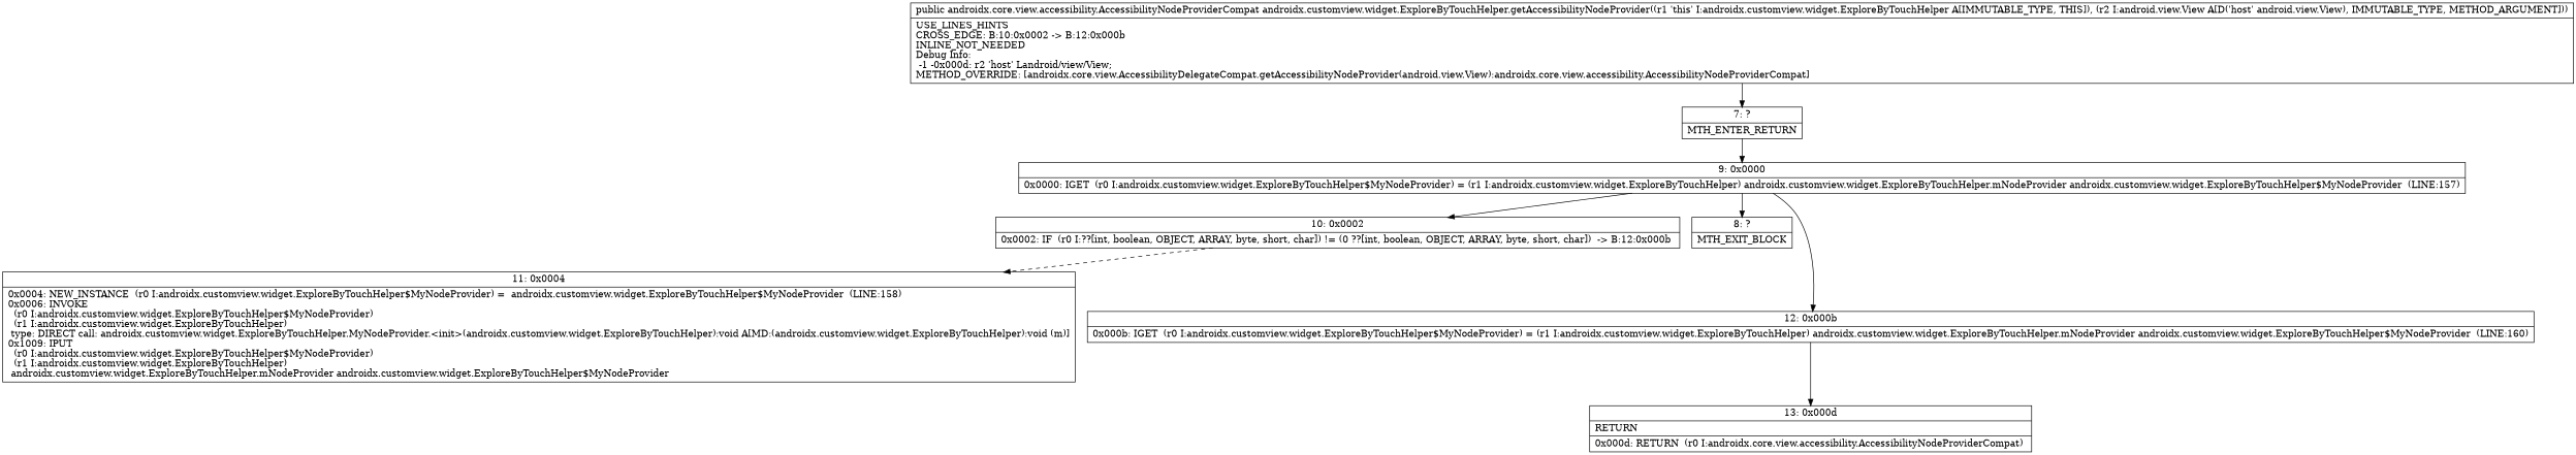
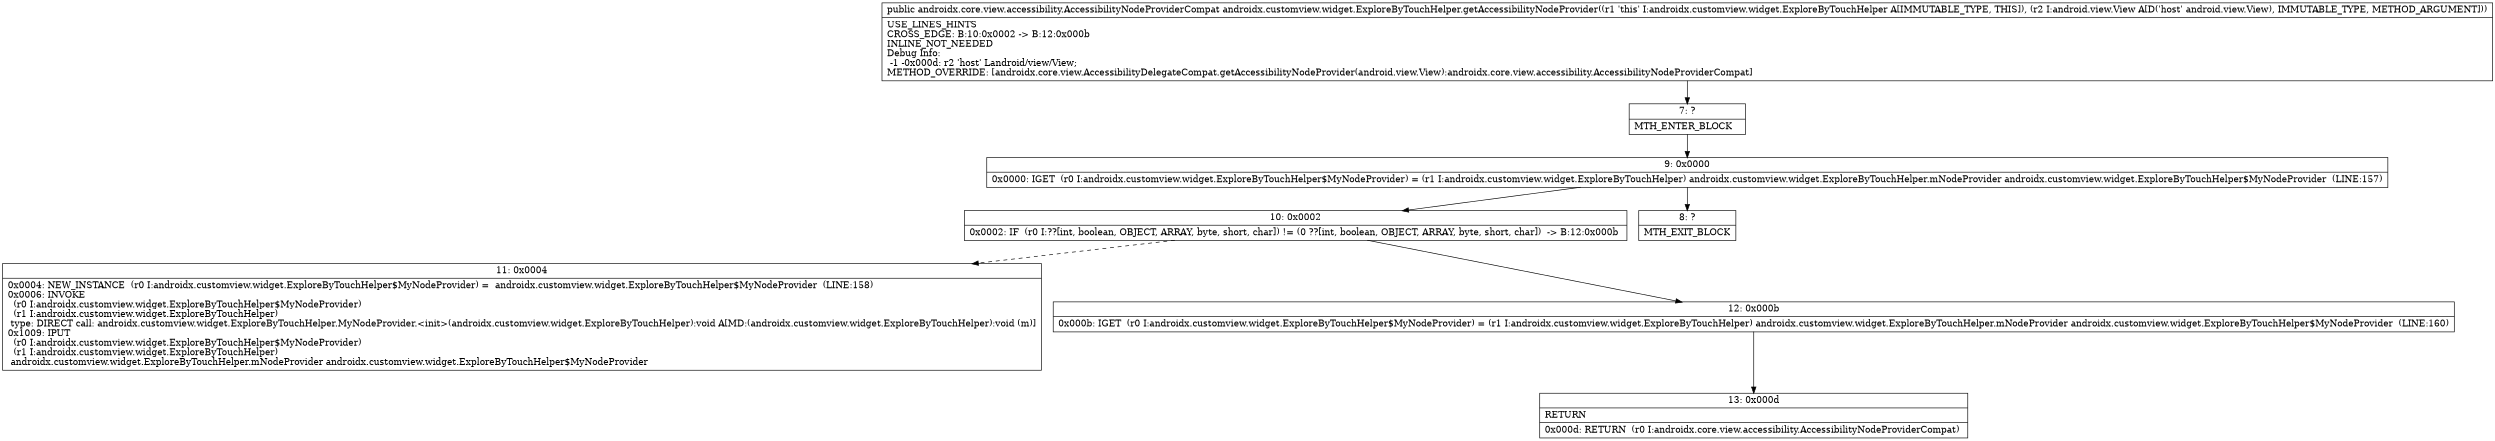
  digraph {
    node [shape=record]
-   n1 [label="{7\:\ ?|MTH_ENTER_RETURN\l}"]
+   n1 [label="{7\:\ ?|MTH_ENTER_BLOCK\l}"]
    n2 [label="{9\:\ 0x0000|0x0000: IGET  (r0 I:androidx.customview.widget.ExploreByTouchHelper$MyNodeProvider) = (r1 I:androidx.customview.widget.ExploreByTouchHelper) androidx.customview.widget.ExploreByTouchHelper.mNodeProvider androidx.customview.widget.ExploreByTouchHelper$MyNodeProvider  (LINE:157)\l}"]
    n3 [label="{10\:\ 0x0002|0x0002: IF  (r0 I:??[int, boolean, OBJECT, ARRAY, byte, short, char]) != (0 ??[int, boolean, OBJECT, ARRAY, byte, short, char])  \-\> B:12:0x000b \l}"]
    n4 [label="{8\:\ ?|MTH_EXIT_BLOCK\l}"]
    n5 [label="{11\:\ 0x0004|0x0004: NEW_INSTANCE  (r0 I:androidx.customview.widget.ExploreByTouchHelper$MyNodeProvider) =  androidx.customview.widget.ExploreByTouchHelper$MyNodeProvider  (LINE:158)\l0x0006: INVOKE  \l  (r0 I:androidx.customview.widget.ExploreByTouchHelper$MyNodeProvider)\l  (r1 I:androidx.customview.widget.ExploreByTouchHelper)\l type: DIRECT call: androidx.customview.widget.ExploreByTouchHelper.MyNodeProvider.\<init\>(androidx.customview.widget.ExploreByTouchHelper):void A[MD:(androidx.customview.widget.ExploreByTouchHelper):void (m)]\l0x1009: IPUT  \l  (r0 I:androidx.customview.widget.ExploreByTouchHelper$MyNodeProvider)\l  (r1 I:androidx.customview.widget.ExploreByTouchHelper)\l androidx.customview.widget.ExploreByTouchHelper.mNodeProvider androidx.customview.widget.ExploreByTouchHelper$MyNodeProvider \l}"]
    n6 [label="{12\:\ 0x000b|0x000b: IGET  (r0 I:androidx.customview.widget.ExploreByTouchHelper$MyNodeProvider) = (r1 I:androidx.customview.widget.ExploreByTouchHelper) androidx.customview.widget.ExploreByTouchHelper.mNodeProvider androidx.customview.widget.ExploreByTouchHelper$MyNodeProvider  (LINE:160)\l}"]
    n7 [label="{13\:\ 0x000d|RETURN\l|0x000d: RETURN  (r0 I:androidx.core.view.accessibility.AccessibilityNodeProviderCompat) \l}"]
    n8 [label="{public androidx.core.view.accessibility.AccessibilityNodeProviderCompat androidx.customview.widget.ExploreByTouchHelper.getAccessibilityNodeProvider((r1 'this' I:androidx.customview.widget.ExploreByTouchHelper A[IMMUTABLE_TYPE, THIS]), (r2 I:android.view.View A[D('host' android.view.View), IMMUTABLE_TYPE, METHOD_ARGUMENT]))  | USE_LINES_HINTS\lCROSS_EDGE: B:10:0x0002 \-\> B:12:0x000b\lINLINE_NOT_NEEDED\lDebug Info:\l  \-1 \-0x000d: r2 'host' Landroid\/view\/View;\lMETHOD_OVERRIDE: [androidx.core.view.AccessibilityDelegateCompat.getAccessibilityNodeProvider(android.view.View):androidx.core.view.accessibility.AccessibilityNodeProviderCompat]\l}"]
    n1 -> n2
    n2 -> n3
    n2 -> n4
    n3 -> n5 [style=dashed]
-   n2 -> n6
+   n3 -> n6
    n6 -> n7
    n8 -> n1
  }
